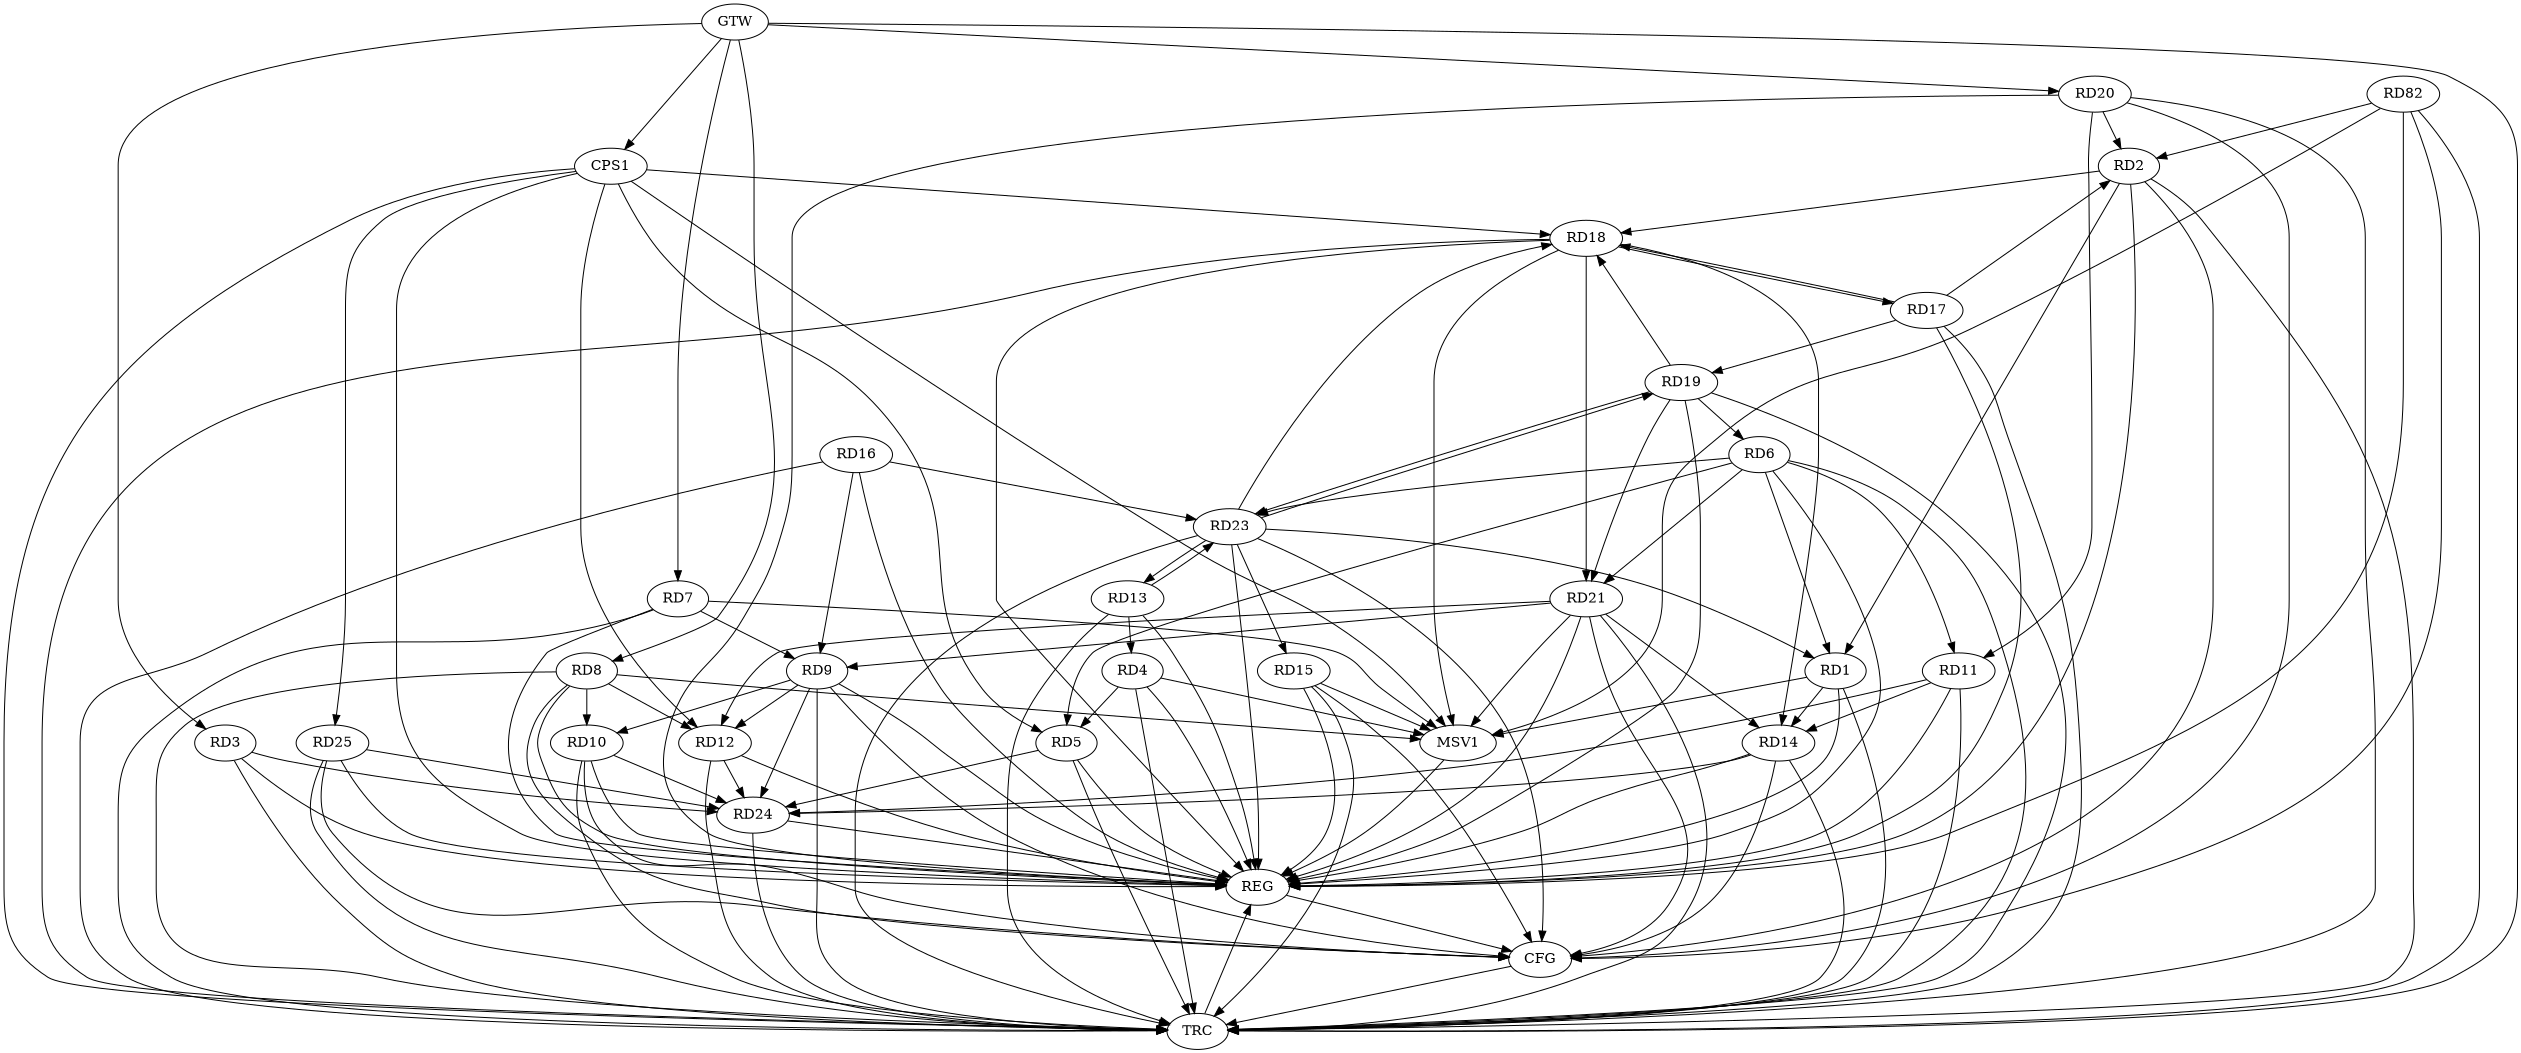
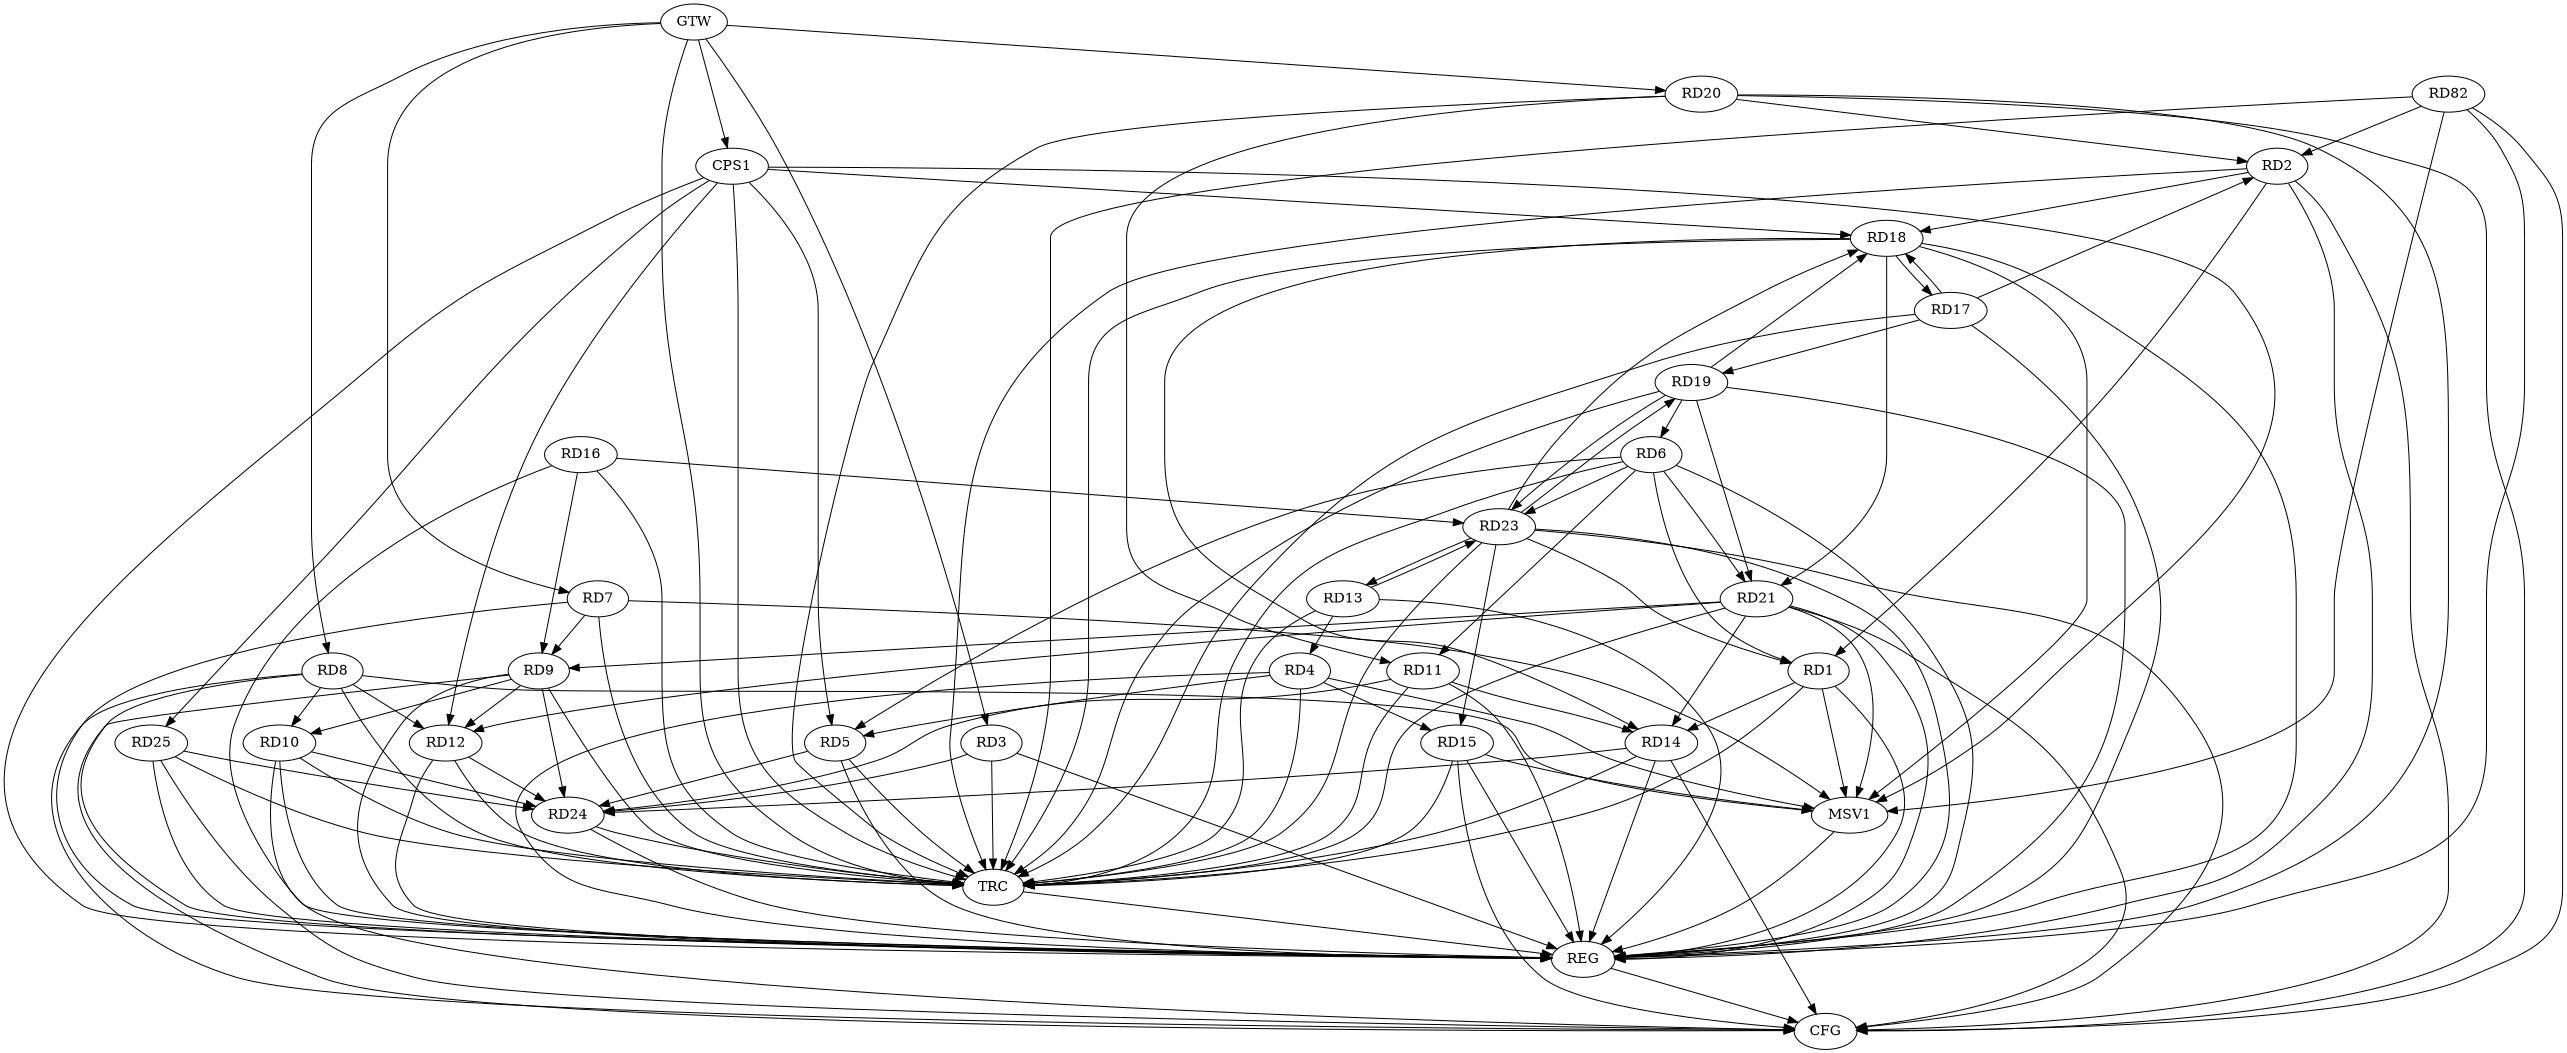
  strict digraph {
    n1 [label=RD1]
    n2 [label=RD14]
    n3 [label=REG]
    n4 [label=TRC]
    n5 [label=MSV1]
    n6 [label=CFG]
    n7 [label=RD24]
    n8 [label=RD2]
    n9 [label=RD18]
    n10 [label=RD21]
    n11 [label=RD17]
    n12 [label=RD3]
    n13 [label=RD4]
    n14 [label=RD5]
    n15 [label=RD15]
    n16 [label=RD6]
    n17 [label=RD11]
    n18 [label=RD23]
    n19 [label=RD9]
    n20 [label=RD12]
    n21 [label=RD13]
    n22 [label=RD19]
    n23 [label=RD7]
    n24 [label=RD10]
    n25 [label=RD8]
    n26 [label=RD16]
    n27 [label=RD20]
    n28 [label=RD82]
    n29 [label=RD25]
    n30 [label=CPS1]
    n31 [label=GTW]
    n1 -> n2
    n1 -> n3
    n1 -> n4
    n1 -> n5
    n2 -> n3
    n2 -> n4
    n2 -> n6
    n2 -> n7
    n3 -> n6
    n4 -> n3
    n5 -> n3
-   n6 -> n4
    n7 -> n3
    n7 -> n4
    n8 -> n1
    n8 -> n3
    n8 -> n4
    n8 -> n6
    n8 -> n9
    n9 -> n2
    n9 -> n3
    n9 -> n4
    n9 -> n5
    n9 -> n10
    n9 -> n11
    n10 -> n2
    n10 -> n3
    n10 -> n4
    n10 -> n5
    n10 -> n6
    n10 -> n19
    n10 -> n20
    n11 -> n3
    n11 -> n4
    n11 -> n8
    n11 -> n9
    n11 -> n22
    n12 -> n3
    n12 -> n4
    n12 -> n7
    n13 -> n3
    n13 -> n4
    n13 -> n5
    n13 -> n14
+   n13 -> n15
    n14 -> n3
    n14 -> n4
    n14 -> n7
    n15 -> n3
    n15 -> n4
    n15 -> n5
    n15 -> n6
    n16 -> n1
    n16 -> n3
    n16 -> n4
    n16 -> n10
    n16 -> n14
    n16 -> n17
    n16 -> n18
    n17 -> n2
    n17 -> n3
    n17 -> n4
    n17 -> n7
    n18 -> n1
    n18 -> n3
    n18 -> n4
    n18 -> n6
    n18 -> n9
    n18 -> n15
    n18 -> n21
    n18 -> n22
    n19 -> n3
    n19 -> n4
    n19 -> n6
    n19 -> n7
    n19 -> n20
    n19 -> n24
    n20 -> n3
    n20 -> n4
    n20 -> n7
    n21 -> n3
    n21 -> n4
    n21 -> n13
    n21 -> n18
    n22 -> n3
    n22 -> n4
    n22 -> n9
    n22 -> n10
    n22 -> n16
    n22 -> n18
    n23 -> n3
    n23 -> n4
    n23 -> n5
    n23 -> n19
    n24 -> n3
    n24 -> n4
    n24 -> n6
    n24 -> n7
    n25 -> n3
    n25 -> n4
    n25 -> n5
    n25 -> n6
    n25 -> n20
    n25 -> n24
    n26 -> n3
    n26 -> n4
    n26 -> n18
    n26 -> n19
    n27 -> n3
    n27 -> n4
    n27 -> n6
    n27 -> n8
    n27 -> n17
    n28 -> n3
    n28 -> n4
    n28 -> n5
    n28 -> n6
    n28 -> n8
    n29 -> n3
    n29 -> n4
    n29 -> n6
    n29 -> n7
    n30 -> n3
    n30 -> n4
    n30 -> n5
    n30 -> n9
    n30 -> n14
    n30 -> n20
    n30 -> n29
    n31 -> n4
    n31 -> n12
    n31 -> n23
    n31 -> n25
    n31 -> n27
    n31 -> n30
  }
